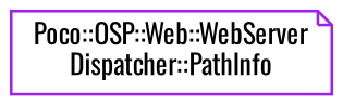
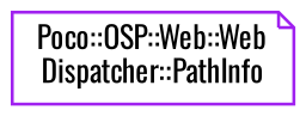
  digraph {
    rankdir=TB
    fontname=Oswald
-   n1 [color=purple fillcolor=white fontname=Oswald fontsize=10 height=0.2 label="Poco::OSP::Web::WebServer\lDispatcher::PathInfo" shape=note style=filled width=0.4]
+   n1 [color=purple fillcolor=white fontname=Oswald fontsize=10 height=0.2 label="Poco::OSP::Web::Web\lDispatcher::PathInfo" shape=note style=filled width=0.4]
  }
